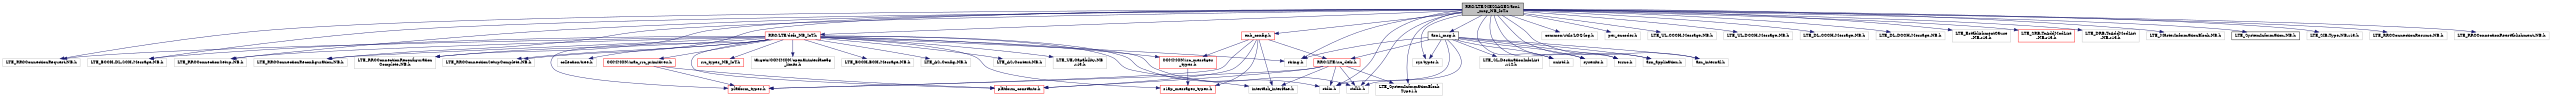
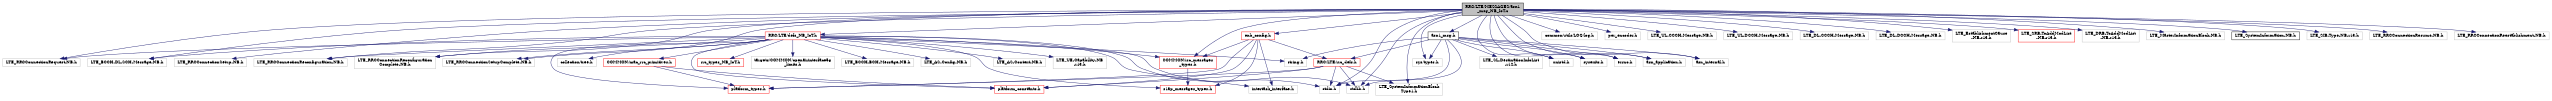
  digraph {
    fontname="DejaVu Serif"
    node [color=grey75 fillcolor=white fontname="DejaVu Serif" fontsize=10 shape=record style=filled]
    edge [color=midnightblue fontname="DejaVu Serif" fontsize=10 labelfontname=Helvetica labelfontsize=10 style=solid]
    n1 [color=black fillcolor=grey75 fontcolor=black height=0.2 label="RRC/LTE/MESSAGES/asn1\l_msg_NB_IoT.c" width=0.4]
    n2 [height=0.2 label="stdio.h" width=0.4]
    n3 [height=0.2 label="sys/types.h" width=0.4]
    n4 [height=0.2 label="stdlib.h" width=0.4]
    n5 [height=0.2 label="unistd.h" width=0.4]
    n6 [height=0.2 label="string.h" width=0.4]
    n7 [height=0.2 label="sysexits.h" width=0.4]
    n8 [height=0.2 label="errno.h" width=0.4]
    n9 [height=0.2 label="common/utils/LOG/log.h" width=0.4]
    n10 [height=0.2 label="asn_application.h" width=0.4]
    n11 [height=0.2 label="asn_internal.h" width=0.4]
    n12 [height=0.2 label="per_encoder.h" width=0.4]
    n13 [color=black height=0.2 label="asn1_msg.h" width=0.4]
    n14 [height=0.2 label="LTE_SystemInformationBlock\lType1.h" width=0.4]
    n15 [height=0.2 label="LTE_RRCConnectionRequest-NB.h" width=0.4]
    n16 [height=0.2 label="LTE_BCCH-DL-SCH-Message-NB.h" width=0.4]
    n17 [height=0.2 label="LTE_UL-CCCH-Message-NB.h" width=0.4]
    n18 [height=0.2 label="LTE_UL-DCCH-Message-NB.h" width=0.4]
    n19 [height=0.2 label="LTE_DL-CCCH-Message-NB.h" width=0.4]
    n20 [height=0.2 label="LTE_DL-DCCH-Message-NB.h" width=0.4]
    n21 [height=0.2 label="LTE_EstablishmentCause\l-NB-r13.h" width=0.4]
    n22 [height=0.2 label="LTE_RRCConnectionSetup-NB.h" width=0.4]
    n23 [color=red height=0.2 label="LTE_SRB-ToAddModList\l-NB-r13.h" width=0.4]
    n24 [height=0.2 label="LTE_DRB-ToAddModList\l-NB-r13.h" width=0.4]
    n25 [color=red height=0.2 label="RRC/LTE/defs_NB_IoT.h" width=0.4]
    n26 [height=0.2 label="LTE_RRCConnectionReconfiguration-NB.h" width=0.4]
    n27 [height=0.2 label="LTE_RRCConnectionReconfiguration\lComplete-NB.h" width=0.4]
    n28 [height=0.2 label="LTE_RRCConnectionSetupComplete-NB.h" width=0.4]
    n29 [height=0.2 label="LTE_MasterInformationBlock-NB.h" width=0.4]
    n30 [color=black height=0.2 label="LTE_SystemInformation-NB.h" width=0.4]
    n31 [height=0.2 label="LTE_SIB-Type-NB-r13.h" width=0.4]
    n32 [height=0.2 label="LTE_RRCConnectionResume-NB.h" width=0.4]
    n33 [height=0.2 label="LTE_RRCConnectionReestablishment-NB.h" width=0.4]
    n34 [color=red height=0.2 label="enb_config.h" width=0.4]
    n35 [color=red height=0.2 label="RRC/LTE/rrc_defs.h" width=0.4]
    n36 [height=0.2 label="LTE_SL-DestinationInfoList\l-r12.h" width=0.4]
    n37 [height=0.2 label="collection/tree.h" width=0.4]
    n38 [color=red height=0.2 label="platform_constants.h" width=0.4]
    n39 [color=red height=0.2 label="platform_types.h" width=0.4]
    n40 [height=0.2 label="intertask_interface.h" width=0.4]
    n41 [color=red height=0.2 label="s1ap_messages_types.h" width=0.4]
    n42 [color=red height=0.2 label="COMMON/rrc_messages\l_types.h" width=0.4]
    n43 [color=red height=0.2 label="rrc_types_NB_IoT.h" width=0.4]
    n44 [height=0.2 label="targets/COMMON/openairinterface5g\l_limits.h" width=0.4]
    n45 [color=red height=0.2 label="COMMON/mac_rrc_primitives.h" width=0.4]
    n46 [height=0.2 label="LTE_BCCH-BCH-Message-NB.h" width=0.4]
    n47 [height=0.2 label="LTE_AS-Config-NB.h" width=0.4]
    n48 [height=0.2 label="LTE_AS-Context-NB.h" width=0.4]
    n49 [height=0.2 label="LTE_UE-Capability-NB\l-r13.h" width=0.4]
    n1 -> n2
    n1 -> n3
    n1 -> n4
    n1 -> n5
-   n1 -> n6
+   n1 -> n42
    n1 -> n7
    n1 -> n8
    n1 -> n9
    n1 -> n10
    n1 -> n11
    n1 -> n12
    n1 -> n13
    n1 -> n14
    n1 -> n15
    n1 -> n16
    n1 -> n17
    n1 -> n18
    n1 -> n19
    n1 -> n20
    n1 -> n21
    n1 -> n22
    n1 -> n23
    n1 -> n24
    n1 -> n25
    n1 -> n26
    n1 -> n27
    n1 -> n28
    n1 -> n29
    n1 -> n30
    n1 -> n31
    n1 -> n32
    n1 -> n33
    n1 -> n34
    n13 -> n2
    n13 -> n3
    n13 -> n4
    n13 -> n5
    n13 -> n6
    n13 -> n7
    n13 -> n8
    n13 -> n10
    n13 -> n11
    n13 -> n35
    n13 -> n36
    n25 -> n2
    n25 -> n4
    n25 -> n6
    n25 -> n15
    n25 -> n16
-   n25 -> n22
    n25 -> n26
    n25 -> n27
    n25 -> n28
    n25 -> n37
    n25 -> n38
    n25 -> n39
    n25 -> n40
    n25 -> n41
    n25 -> n42
    n25 -> n43
    n25 -> n44
    n25 -> n45
    n25 -> n46
    n25 -> n47
    n25 -> n48
    n25 -> n49
    n34 -> n35
    n34 -> n38
    n34 -> n39
    n34 -> n40
    n34 -> n41
    n34 -> n42
    n35 -> n2
    n35 -> n4
    n35 -> n14
    n35 -> n38
    n35 -> n39
-   n35 -> n40
    n42 -> n41
    n45 -> n38
    n45 -> n39
  }
